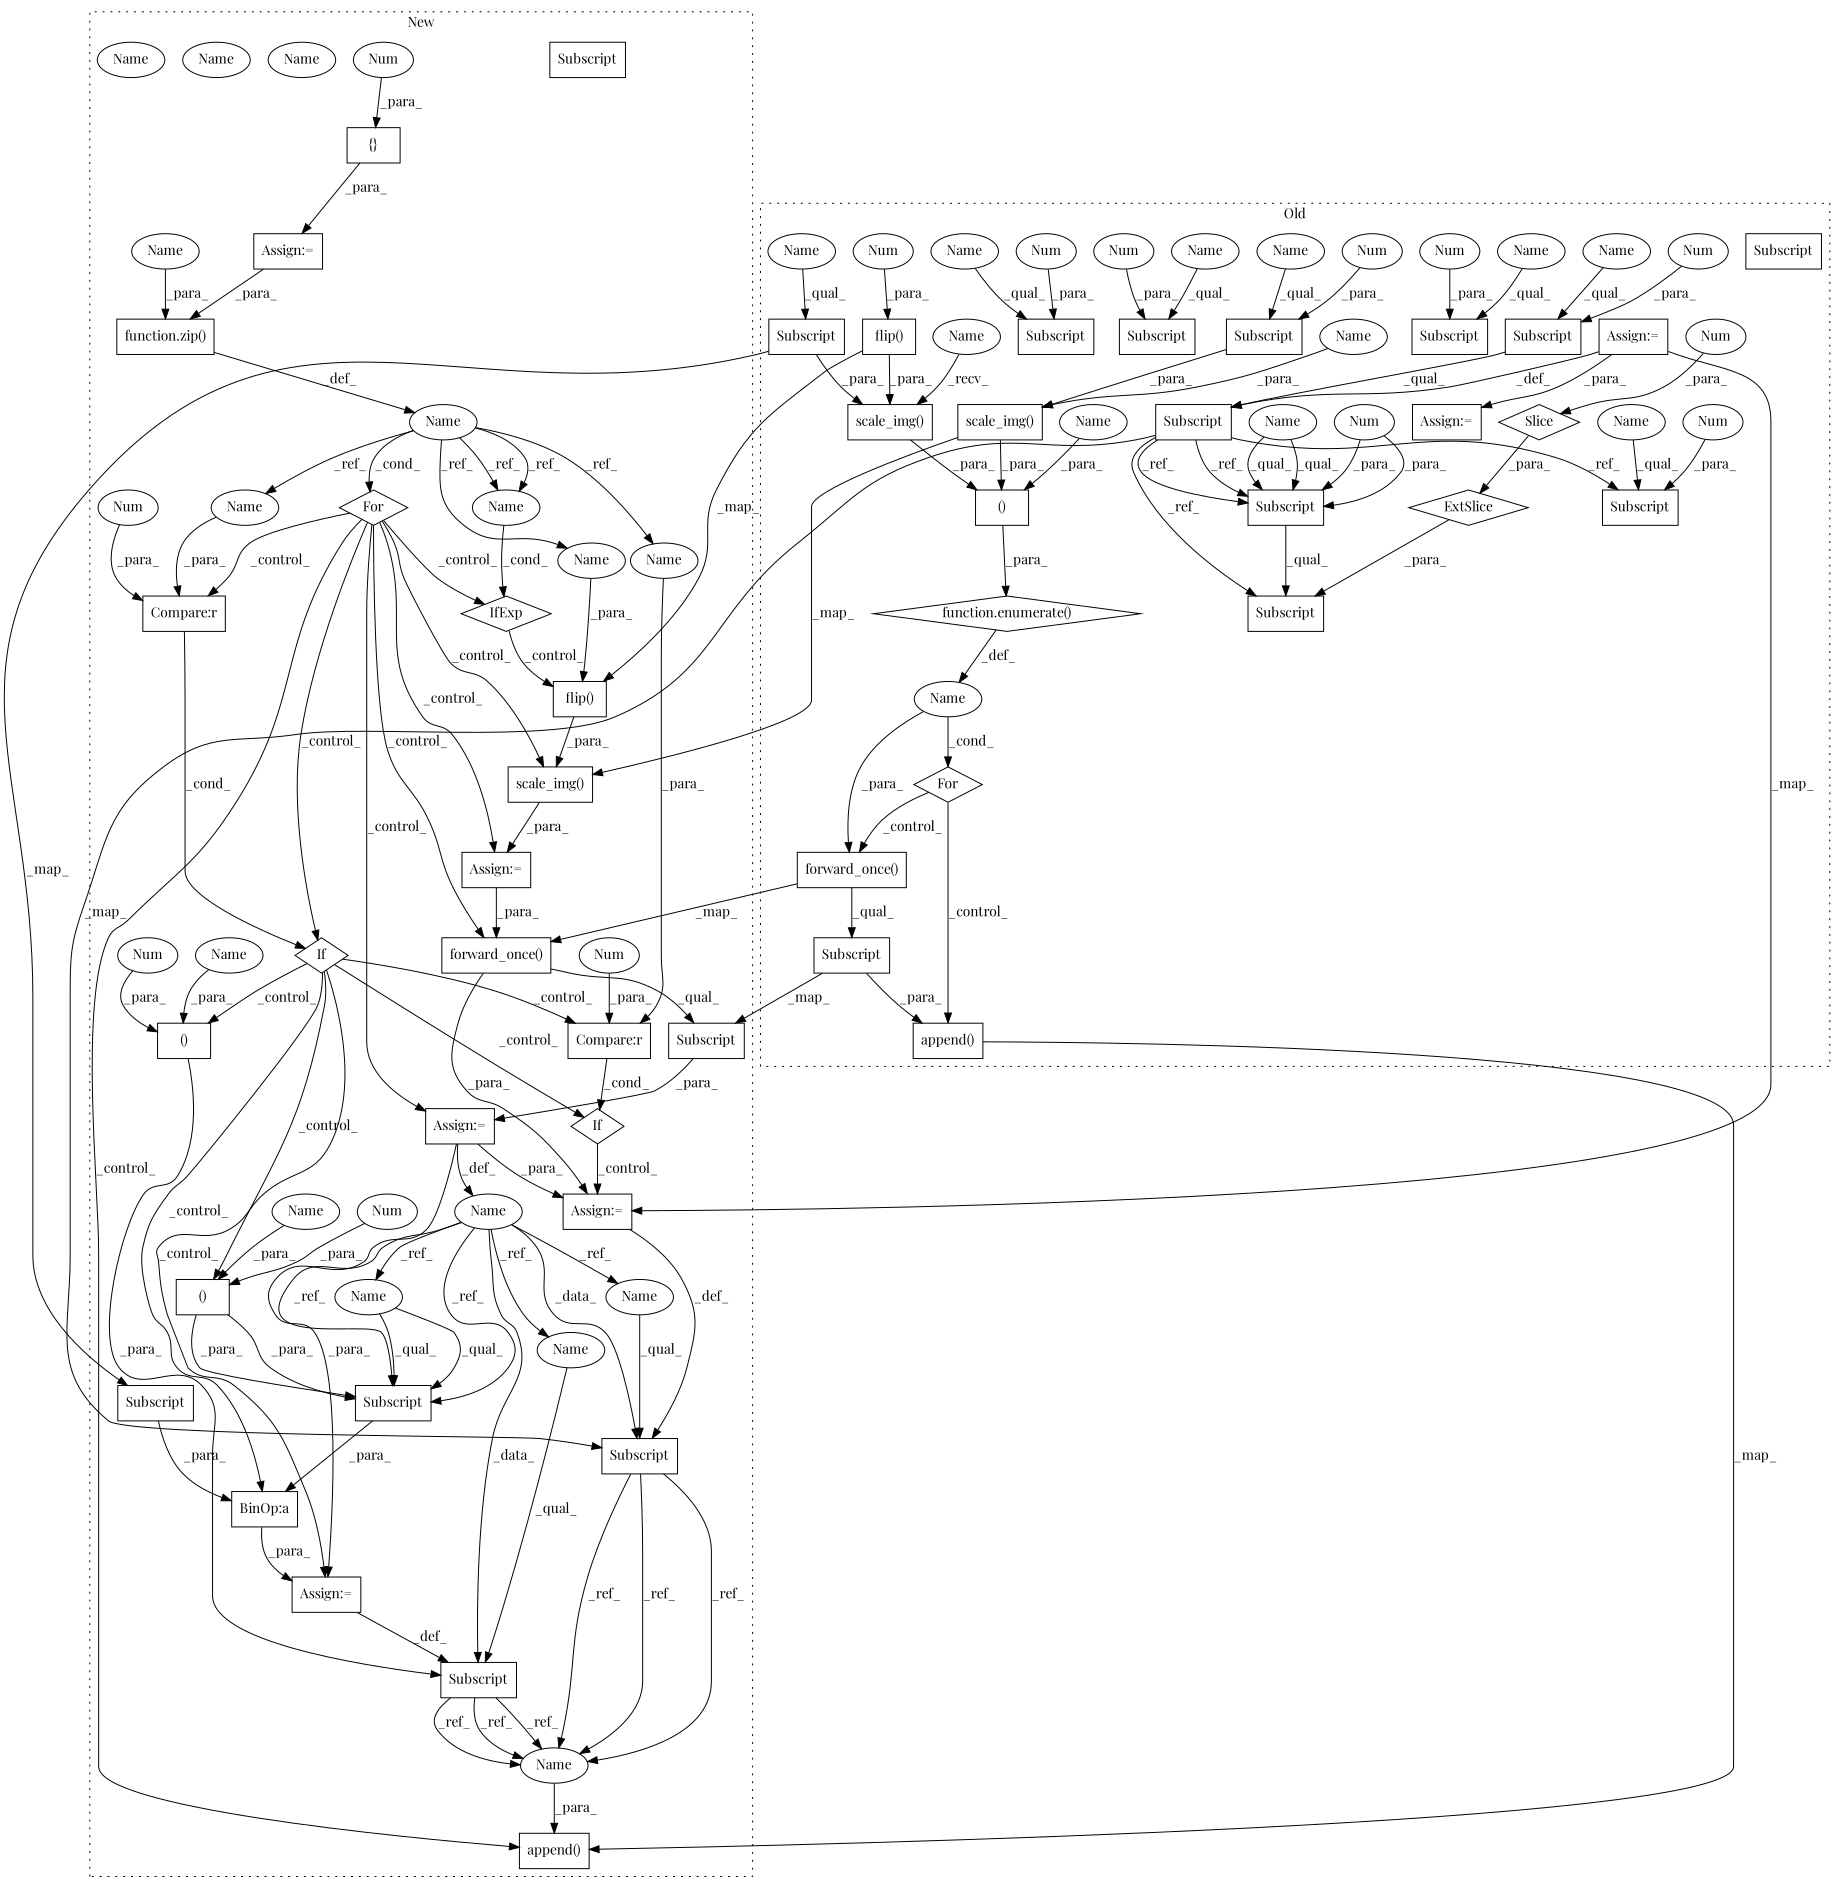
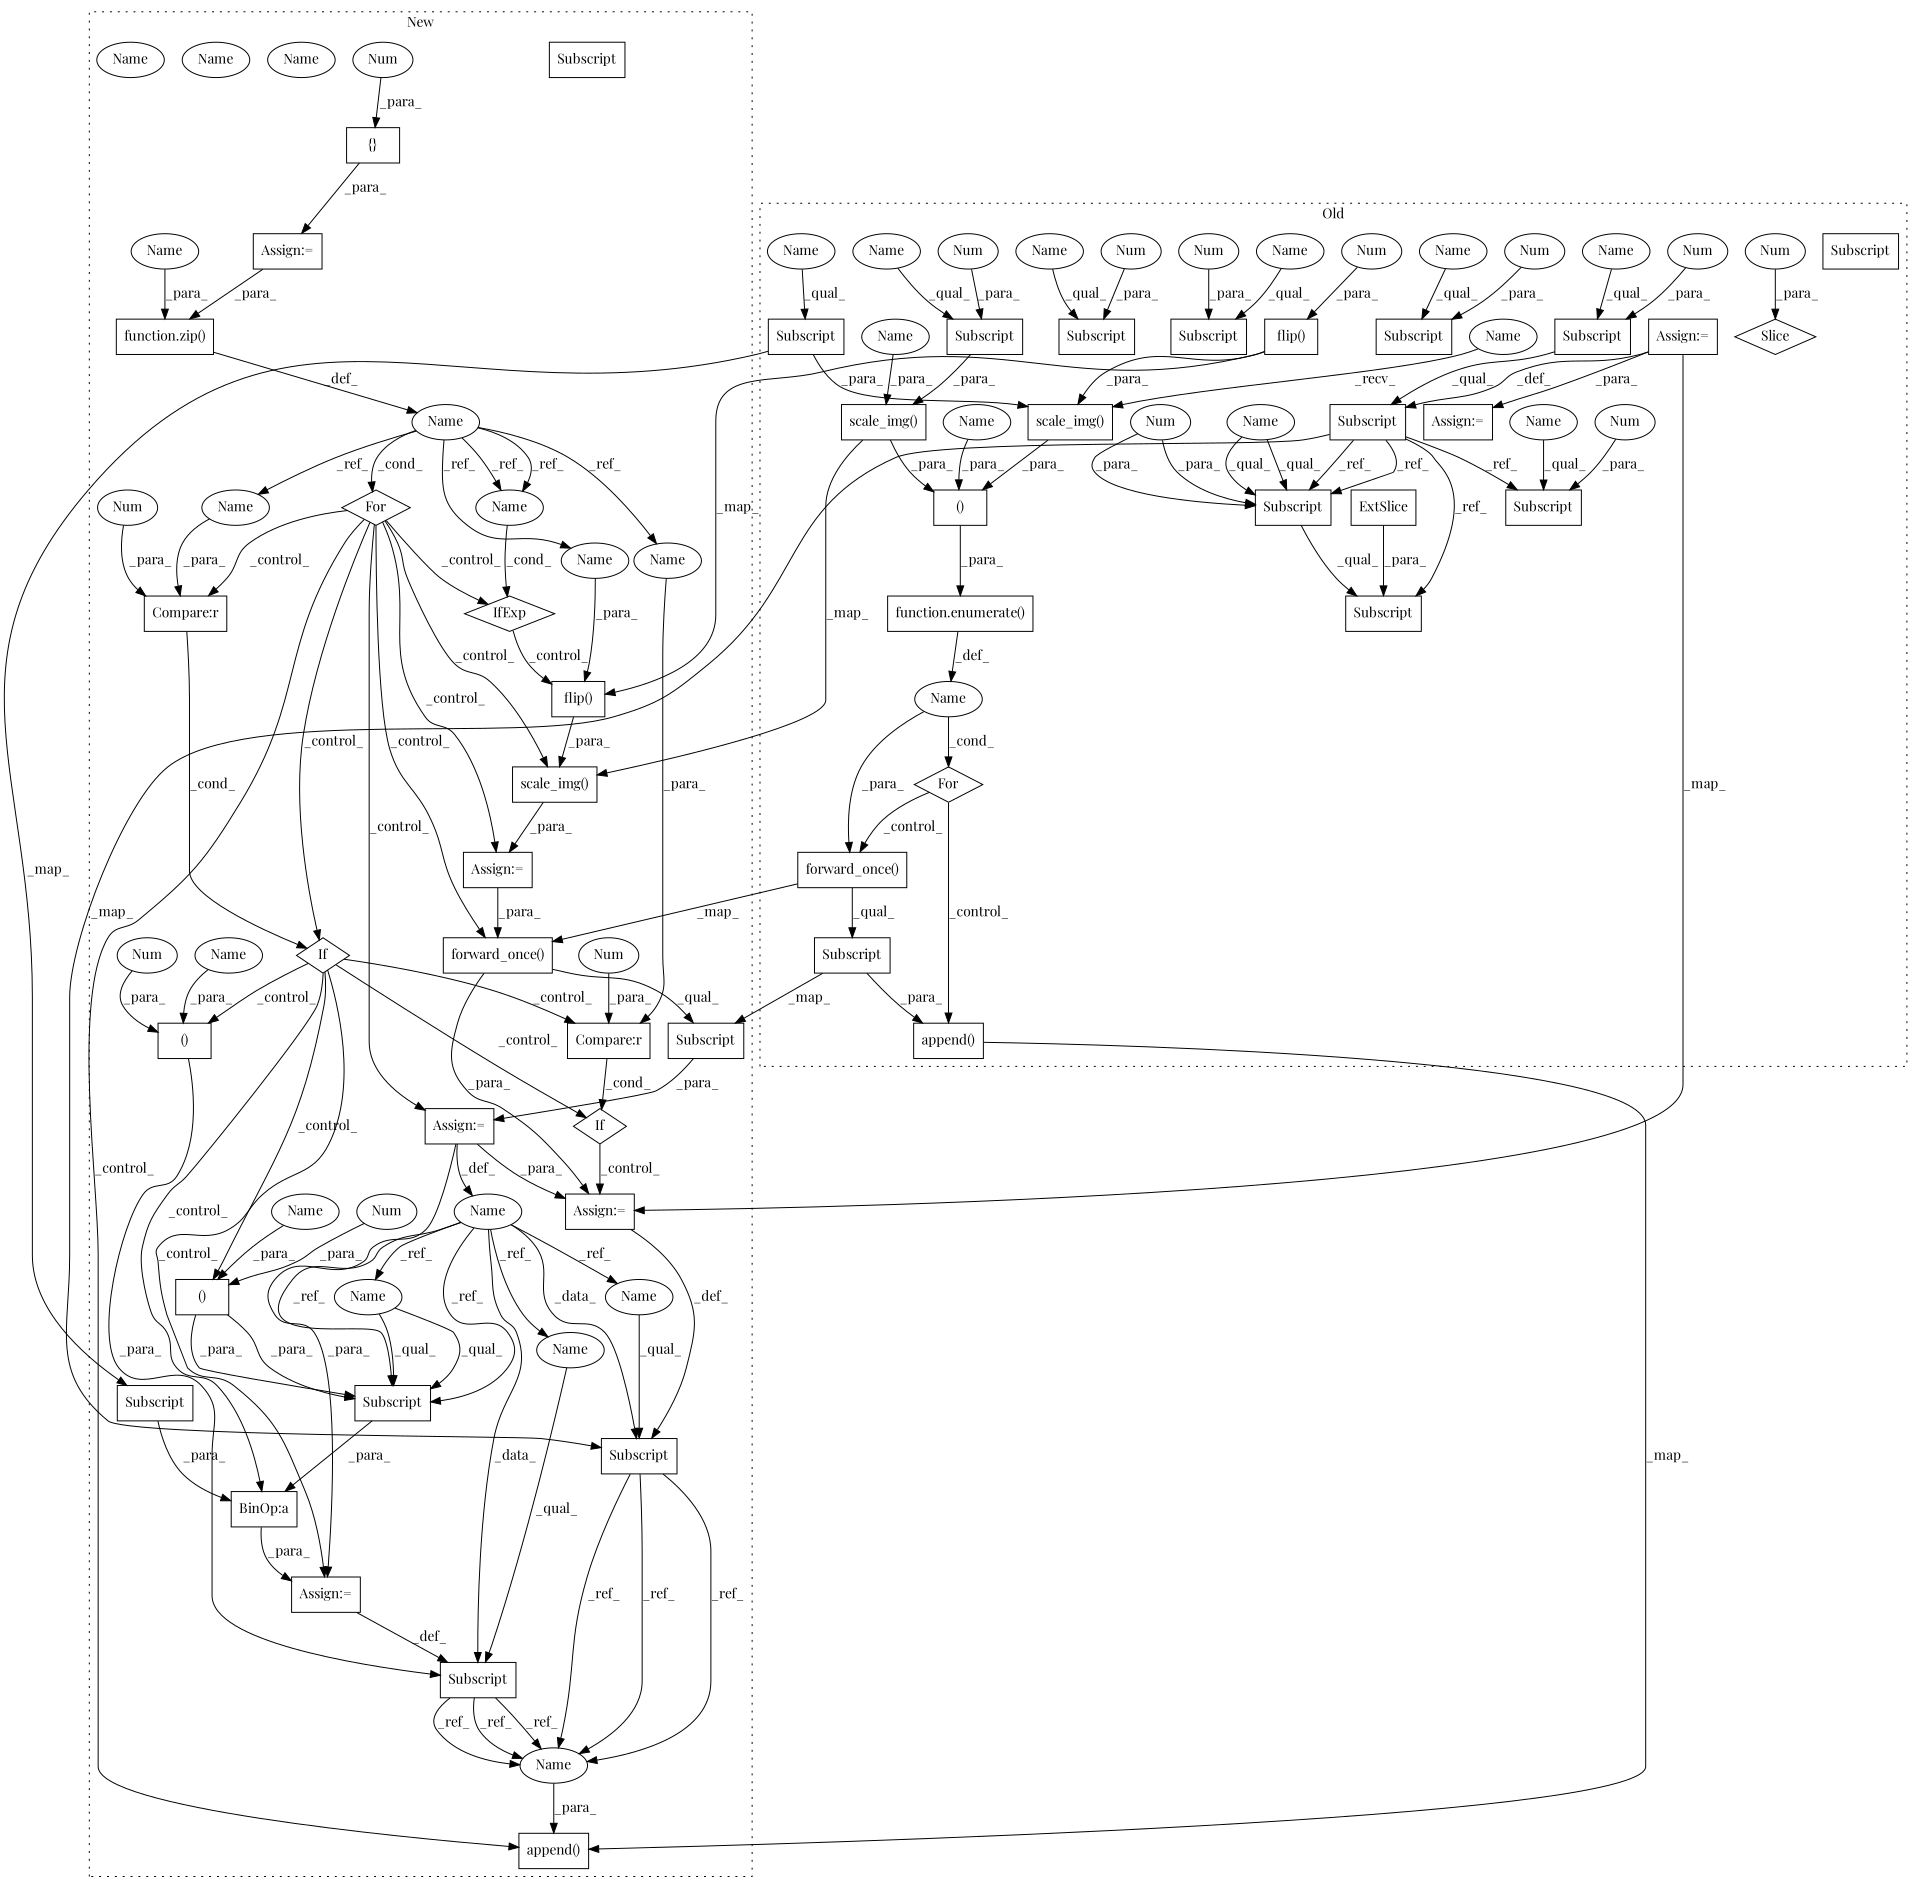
  digraph {
    fontname="Playfair Display"
    node [a=87 fontname="Playfair Display" l=1 s="4190,0" shape=box]
    edge [fontname="Playfair Display"]
-   n1 [a=85 label=ExtSlice s=4190 shape=diamond]
+   n1 [a=85 label=ExtSlice s=4190]
    n2 [a=63 l="13,0" label=Subscript]
    n3 [a=63 l="12,0" label=Subscript s="4125,0"]
    n4 [a=80 label=Slice s=4200 shape=diamond]
    n5 [a=63 l="4,0" label=Subscript s="4207,0"]
    n6 [a=76 label=Num s=4209 shape=ellipse]
    n7 [a=63 l="4,0" label=Subscript]
    n8 [a=76 label=Num s=4192 shape=ellipse]
    n9 [a=63 l="4,0" label=Subscript s="4125,0"]
    n10 [a=63 l="4,0" label=Subscript s="4154,0"]
    n11 [a=76 label=Num s=4127 shape=ellipse]
    n12 [a=63 l="4,0" label=Subscript s="4082,0"]
    n13 [a=76 label=Num s=4201 shape=ellipse]
    n14 [a=76 label=Num s=4084 shape=ellipse]
    n15 [a=76 label=Num s=4156 shape=ellipse]
    n16 [a=68 l=3 label="Assign:=" s=4137]
    n17 [a=68 l=4 label="Assign:=" s=4203]
    n18 [a=75 l="9,1" label="append()" s="4034,4067"]
    n19 [a=63 l="24,0" label=Subscript s="4043,0"]
-   n20 [a=75 l="10,1" label="function.enumerate()" s="3689,3914" shape=diamond]
+   n20 [a=75 l="10,1" label="function.enumerate()" s="3689,3914"]
    n21 [a=54 l=165 label="()" s=3701]
    n22 [l=2 label=Name s=3683 shape=ellipse]
    n23 [a=75 l="18,1" label="forward_once()" s="4043,4063"]
    n24 [a=75 l="22,1" label="scale_img()" s="3739,3776"]
    n25 [a=63 l="4,0" label=Subscript s="3772,0"]
    n26 [a=75 l="22,1" label="scale_img()" s="3836,3865"]
    n27 [a=63 l="4,0" label=Subscript s="3861,0"]
    n28 [a=63 l="4,0" label=Subscript s="4099,0"]
    n29 [a=75 l="7,1" label="flip()" s="3761,3769"]
    n30 [a=107 l="4,119" label=For s="3676,3915" shape=diamond]
    n31 [a=76 label=Num s=3863 shape=ellipse]
    n32 [a=76 label=Num s=3768 shape=ellipse]
    n33 [a=76 label=Num s=4101 shape=ellipse]
    n34 [label=Name s=4207 shape=ellipse]
    n35 [label=Name s=3772 shape=ellipse]
    n36 [label=Name s=4099 shape=ellipse]
    n37 [label=Name s=3861 shape=ellipse]
    n38 [label=Name s=4082 shape=ellipse]
    n39 [label=Name s=4154 shape=ellipse]
    n40 [label=Name s=4190 shape=ellipse]
    n41 [label=Name s=4125 shape=ellipse]
    n42 [a=63 l="4,0" label=Subscript]
    n43 [label=Name s=3858 shape=ellipse]
    n44 [label=Name s=3700 shape=ellipse]
    n45 [l=11 label=Name s=3739 shape=ellipse]
    n46 [a=75 l="4,1" label="function.zip()" s="3758,3766"]
    n47 [a=107 l="4,18" label=For s="3744,3767" shape=diamond]
    n48 [a=82 l=3 label="BinOp:a" s=4125]
    n49 [a=63 l="10,0" label=Subscript s="4203,0"]
    n50 [a=96 l=0 label=If s=4174 shape=diamond]
    n51 [a=54 l=3 label="()" s=4107]
    n52 [a=96 l=3 label=If s=4069 shape=diamond]
    n53 [a=54 l=3 label="()" s=4134]
    n54 [a=63 l="10,0" label=Subscript s="4101,0"]
    n55 [a=40 l=7 label="Compare:r" s=4072]
    n56 [a=63 l="10,0" label=Subscript s="4128,0"]
    n57 [a=40 l=7 label="Compare:r" s=4174]
    n58 [a=59 l="1,0" label="{}" s="3664,3678"]
    n59 [a=51 l="4,6" label=IfExp s="3822,3828" shape=diamond]
    n60 [l=2 label=Name s=3752 shape=ellipse]
    n61 [l=2 label=Name s=3857 shape=ellipse]
    n62 [a=76 label=Num s=3671 shape=ellipse]
    n63 [a=76 label=Num s=4078 shape=ellipse]
    n64 [a=76 label=Num s=4180 shape=ellipse]
    n65 [a=76 label=Num s=4109 shape=ellipse]
    n66 [a=76 label=Num s=4136 shape=ellipse]
    n67 [a=68 l=3 label="Assign:=" s=4111]
    n68 [a=68 l=3 label="Assign:=" s=3661]
    n69 [a=68 l=3 label="Assign:=" s=3859]
    n70 [a=68 l=3 label="Assign:=" s=3787]
    n71 [a=68 l=3 label="Assign:=" s=4213]
    n72 [a=75 l="9,1" label="append()" s="4271,4282"]
    n73 [a=63 l="24,0" label=Subscript s="3862,0"]
    n74 [a=75 l="18,1" label="forward_once()" s="3862,3882"]
    n75 [a=63 l="11,0" label=Subscript s="4114,0"]
    n76 [a=75 l="22,1" label="scale_img()" s="3790,3839"]
    n77 [l=2 label=Name s=3826 shape=ellipse]
    n78 [a=75 l="7,1" label="flip()" s="3812,3821"]
    n79 [l=2 label=Name s=4280 shape=ellipse]
    n80 [l=2 label=Name s=3826 shape=ellipse]
    n81 [l=2 label=Name s=4174 shape=ellipse]
    n82 [l=2 label=Name s=4072 shape=ellipse]
    n83 [l=2 label=Name s=3819 shape=ellipse]
    n84 [l=3 label=Name s=4131 shape=ellipse]
    n85 [l=3 label=Name s=4104 shape=ellipse]
    n86 [l=2 label=Name s=4101 shape=ellipse]
    n87 [l=2 label=Name s=4128 shape=ellipse]
    n88 [a=63 l="10,0" label=Subscript s="4128,0"]
    n89 [l=2 label=Name s=4203 shape=ellipse]
    n90 [l=2 label=Name s=4280 shape=ellipse]
    n91 [label=Name s=3762 shape=ellipse]
    n92 [l=2 label=Name s=4280 shape=ellipse]
    subgraph cluster_1 {
      label=Old
      style=dotted
      n1
      n2
      n3
      n4
      n5
      n6
      n7
      n8
      n9
      n10
      n11
      n12
      n13
      n14
      n15
      n16
      n17
      n18
      n19
      n20
      n21
      n22
      n23
      n24
      n25
      n26
      n27
      n28
      n29
      n30
      n31
      n32
      n33
      n34
      n35
      n36
      n37
      n38
      n39
      n40
      n41
      n42
      n43
      n44
      n45
    }
    subgraph cluster_2 {
      label=New
      style=dotted
      n46
      n47
      n48
      n49
      n50
      n51
      n52
      n53
      n54
      n55
      n56
      n57
      n58
      n59
      n60
      n61
      n62
      n63
      n64
      n65
      n66
      n67
      n68
      n69
      n70
      n71
      n72
      n73
      n74
      n75
      n76
      n77
      n78
      n79
      n80
      n81
      n82
      n83
      n84
      n85
      n86
      n87
      n88
      n89
      n90
      n91
      n92
    }
    n1 -> n2 [label=_para_]
    n3 -> n2 [label=_ref_]
    n3 -> n5 [label=_ref_]
    n3 -> n42 [label=_ref_]
    n3 -> n42 [label=_ref_]
    n3 -> n49 [label=_map_]
-   n4 -> n1 [label=_para_]
    n6 -> n5 [label=_para_]
    n8 -> n42 [label=_para_]
    n8 -> n42 [label=_para_]
    n9 -> n3 [label=_qual_]
    n11 -> n9 [label=_para_]
    n13 -> n4 [label=_para_]
    n14 -> n12 [label=_para_]
    n15 -> n10 [label=_para_]
    n16 -> n3 [label=_def_]
    n16 -> n17 [label=_para_]
    n16 -> n71 [label=_map_]
    n18 -> n72 [label=_map_]
    n19 -> n18 [label=_para_]
    n19 -> n73 [label=_map_]
    n20 -> n22 [label=_def_]
    n21 -> n20 [label=_para_]
    n22 -> n23 [label=_para_]
    n22 -> n30 [label=_cond_]
    n23 -> n19 [label=_qual_]
    n23 -> n74 [label=_map_]
    n24 -> n21 [label=_para_]
    n25 -> n24 [label=_para_]
    n25 -> n75 [label=_map_]
    n26 -> n21 [label=_para_]
    n26 -> n76 [label=_map_]
    n27 -> n26 [label=_para_]
    n29 -> n24 [label=_para_]
    n29 -> n78 [label=_map_]
    n30 -> n18 [label=_control_]
    n30 -> n23 [label=_control_]
    n31 -> n27 [label=_para_]
    n32 -> n29 [label=_para_]
    n33 -> n28 [label=_para_]
    n34 -> n5 [label=_qual_]
    n35 -> n25 [label=_qual_]
    n36 -> n28 [label=_qual_]
    n37 -> n27 [label=_qual_]
    n38 -> n12 [label=_qual_]
    n39 -> n10 [label=_qual_]
    n40 -> n42 [label=_qual_]
    n40 -> n42 [label=_qual_]
    n41 -> n9 [label=_qual_]
    n42 -> n2 [label=_qual_]
    n43 -> n26 [label=_para_]
    n44 -> n21 [label=_para_]
    n45 -> n24 [label=_recv_]
    n46 -> n60 [label=_def_]
    n47 -> n52 [label=_control_]
    n47 -> n55 [label=_control_]
    n47 -> n59 [label=_control_]
    n47 -> n69 [label=_control_]
    n47 -> n70 [label=_control_]
    n47 -> n72 [label=_control_]
    n47 -> n74 [label=_control_]
    n47 -> n76 [label=_control_]
    n48 -> n67 [label=_para_]
    n49 -> n92 [label=_ref_]
    n49 -> n92 [label=_ref_]
    n49 -> n92 [label=_ref_]
    n50 -> n71 [label=_control_]
    n51 -> n54 [label=_para_]
    n52 -> n48 [label=_control_]
    n52 -> n50 [label=_control_]
    n52 -> n51 [label=_control_]
    n52 -> n53 [label=_control_]
    n52 -> n57 [label=_control_]
    n52 -> n67 [label=_control_]
    n53 -> n88 [label=_para_]
    n53 -> n88 [label=_para_]
    n54 -> n92 [label=_ref_]
    n54 -> n92 [label=_ref_]
    n54 -> n92 [label=_ref_]
    n55 -> n52 [label=_cond_]
    n57 -> n50 [label=_cond_]
    n58 -> n68 [label=_para_]
    n59 -> n78 [label=_control_]
    n60 -> n47 [label=_cond_]
    n60 -> n80 [label=_ref_]
    n60 -> n80 [label=_ref_]
    n60 -> n81 [label=_ref_]
    n60 -> n82 [label=_ref_]
    n60 -> n83 [label=_ref_]
    n61 -> n49 [label=_data_]
    n61 -> n54 [label=_data_]
    n61 -> n86 [label=_ref_]
    n61 -> n87 [label=_ref_]
    n61 -> n88 [label=_ref_]
    n61 -> n88 [label=_ref_]
    n61 -> n89 [label=_ref_]
    n62 -> n58 [label=_para_]
    n63 -> n55 [label=_para_]
    n64 -> n57 [label=_para_]
    n65 -> n51 [label=_para_]
    n66 -> n53 [label=_para_]
    n67 -> n54 [label=_def_]
    n68 -> n46 [label=_para_]
    n69 -> n61 [label=_def_]
    n69 -> n67 [label=_para_]
    n69 -> n71 [label=_para_]
    n70 -> n74 [label=_para_]
    n71 -> n49 [label=_def_]
    n73 -> n69 [label=_para_]
    n74 -> n71 [label=_para_]
    n74 -> n73 [label=_qual_]
    n75 -> n48 [label=_para_]
    n76 -> n70 [label=_para_]
    n78 -> n76 [label=_para_]
    n80 -> n59 [label=_cond_]
    n81 -> n57 [label=_para_]
    n82 -> n55 [label=_para_]
    n83 -> n78 [label=_para_]
    n84 -> n53 [label=_para_]
    n85 -> n51 [label=_para_]
    n86 -> n54 [label=_qual_]
    n87 -> n88 [label=_qual_]
    n87 -> n88 [label=_qual_]
    n88 -> n48 [label=_para_]
    n89 -> n49 [label=_qual_]
    n91 -> n46 [label=_para_]
    n92 -> n72 [label=_para_]
  }
